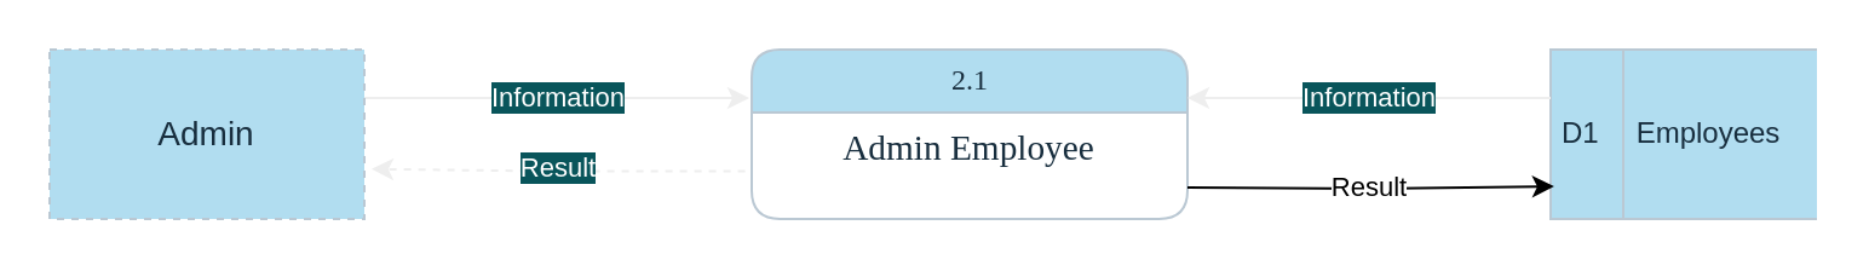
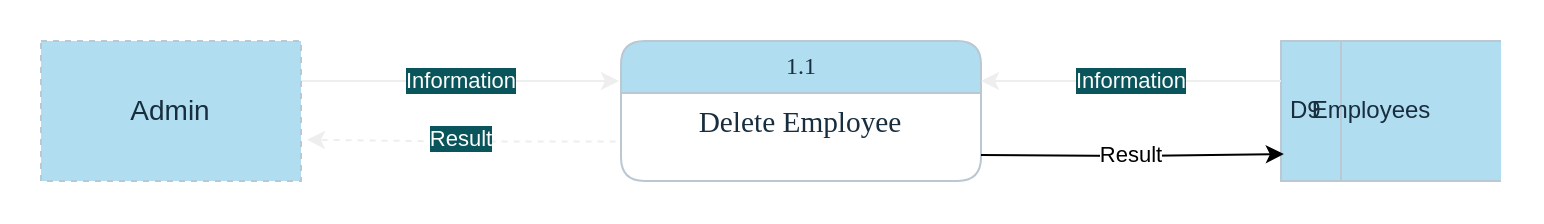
  <mxCell id="0" />
  <mxCell id="1" parent="0" />
  <mxCell id="2" value="Information" style="edgeStyle=orthogonalEdgeStyle;curved=0;rounded=1;sketch=0;orthogonalLoop=1;jettySize=auto;html=1;fontColor=#FFFFFF;strokeColor=#EEEEEE;labelBackgroundColor=#09555B;" edge="1" parent="1" source="3"><mxGeometry relative="1" as="geometry"><mxPoint x="309" y="40" as="targetPoint" /><Array as="points"><mxPoint x="190" y="40" /><mxPoint x="190" y="40" /></Array></mxGeometry></mxCell>
  <mxCell id="3" value="&lt;font style=&quot;font-size: 14px&quot;&gt;Admin&lt;/font&gt;" style="rounded=0;whiteSpace=wrap;html=1;fillColor=#B1DDF0;strokeColor=#BAC8D3;fontColor=#182E3E;dashed=1;" vertex="1" parent="1"><mxGeometry x="20" y="20" width="130" height="70" as="geometry" /></mxCell>
  <mxCell id="4" value="Result" style="edgeStyle=orthogonalEdgeStyle;curved=0;rounded=1;sketch=0;orthogonalLoop=1;jettySize=auto;html=1;entryX=1.023;entryY=0.705;entryDx=0;entryDy=0;entryPerimeter=0;fontColor=#FFFFFF;strokeColor=#EEEEEE;exitX=-0.015;exitY=0.934;exitDx=0;exitDy=0;exitPerimeter=0;labelBackgroundColor=#09555B;dashed=1;" edge="1" parent="1" source="6" target="3"><mxGeometry relative="1" as="geometry" /></mxCell>
- <mxCell id="5" value="2.1" style="swimlane;html=1;fontStyle=0;childLayout=stackLayout;horizontal=1;startSize=26;fillColor=#B1DDF0;horizontalStack=0;resizeParent=1;resizeLast=0;collapsible=1;marginBottom=0;swimlaneFillColor=#ffffff;align=center;rounded=1;shadow=0;comic=0;labelBackgroundColor=none;strokeWidth=1;fontFamily=Verdana;fontSize=12;strokeColor=#BAC8D3;fontColor=#182E3E;" vertex="1" parent="1"><mxGeometry x="310" y="20" width="180" height="70" as="geometry"><mxRectangle x="380" y="210" width="50" height="26" as="alternateBounds" /></mxGeometry></mxCell>
- <mxCell id="6" value="&lt;span id=&quot;docs-internal-guid-54e838d1-7fff-f729-35b7-6f94d2176117&quot;&gt;&lt;span style=&quot;font-size: 11pt ; font-family: &amp;#34;times new roman&amp;#34; ; background-color: transparent ; vertical-align: baseline&quot;&gt;Admin Employee&lt;/span&gt;&lt;/span&gt;" style="text;html=1;strokeColor=none;fillColor=none;spacingLeft=4;spacingRight=4;whiteSpace=wrap;overflow=hidden;rotatable=0;points=[[0,0.5],[1,0.5]];portConstraint=eastwest;fontColor=#182E3E;align=center;" vertex="1" parent="5"><mxGeometry y="26" width="180" height="26" as="geometry" /></mxCell>
- <mxCell id="7" value="D1" style="html=1;dashed=0;whitespace=wrap;shape=mxgraph.dfd.dataStoreID;align=left;spacingLeft=3;points=[[0,0],[0.5,0],[1,0],[0,0.5],[1,0.5],[0,1],[0.5,1],[1,1]];fillColor=#B1DDF0;strokeColor=#BAC8D3;fontColor=#182E3E;" vertex="1" parent="1"><mxGeometry x="640" y="20" width="110" height="70" as="geometry" /></mxCell>
- <mxCell id="8" value="Employees" style="text;html=1;align=center;verticalAlign=middle;resizable=0;points=[];autosize=1;strokeColor=none;fontColor=#182E3E;" vertex="1" parent="1"><mxGeometry x="670" y="45" width="70" height="20" as="geometry" /></mxCell>
+ <mxCell id="5" value="1.1" style="swimlane;html=1;fontStyle=0;childLayout=stackLayout;horizontal=1;startSize=26;fillColor=#B1DDF0;horizontalStack=0;resizeParent=1;resizeLast=0;collapsible=1;marginBottom=0;swimlaneFillColor=#ffffff;align=center;rounded=1;shadow=0;comic=0;labelBackgroundColor=none;strokeWidth=1;fontFamily=Verdana;fontSize=12;strokeColor=#BAC8D3;fontColor=#182E3E;" vertex="1" parent="1"><mxGeometry x="310" y="20" width="180" height="70" as="geometry"><mxRectangle x="380" y="210" width="50" height="26" as="alternateBounds" /></mxGeometry></mxCell>
+ <mxCell id="6" value="&lt;span id=&quot;docs-internal-guid-54e838d1-7fff-f729-35b7-6f94d2176117&quot;&gt;&lt;span style=&quot;font-size: 11pt ; font-family: &amp;#34;times new roman&amp;#34; ; background-color: transparent ; vertical-align: baseline&quot;&gt;Delete Employee&lt;/span&gt;&lt;/span&gt;" style="text;html=1;strokeColor=none;fillColor=none;spacingLeft=4;spacingRight=4;whiteSpace=wrap;overflow=hidden;rotatable=0;points=[[0,0.5],[1,0.5]];portConstraint=eastwest;fontColor=#182E3E;align=center;" vertex="1" parent="5"><mxGeometry y="26" width="180" height="26" as="geometry" /></mxCell>
+ <mxCell id="7" value="D9" style="html=1;dashed=0;whitespace=wrap;shape=mxgraph.dfd.dataStoreID;align=left;spacingLeft=3;points=[[0,0],[0.5,0],[1,0],[0,0.5],[1,0.5],[0,1],[0.5,1],[1,1]];fillColor=#B1DDF0;strokeColor=#BAC8D3;fontColor=#182E3E;" vertex="1" parent="1"><mxGeometry x="640" y="20" width="110" height="70" as="geometry" /></mxCell>
+ <mxCell id="8" value="Employees" style="text;html=1;align=center;verticalAlign=middle;resizable=0;points=[];autosize=1;strokeColor=none;fontColor=#182E3E;" vertex="1" parent="1"><mxGeometry x="650" y="45" width="70" height="20" as="geometry" /></mxCell>
  <mxCell id="9" value="Information" style="edgeStyle=orthogonalEdgeStyle;curved=0;rounded=1;sketch=0;orthogonalLoop=1;jettySize=auto;html=1;fontColor=#FFFFFF;strokeColor=#EEEEEE;labelBackgroundColor=#09555B;" edge="1" parent="1" source="7"><mxGeometry relative="1" as="geometry"><mxPoint x="490" y="40" as="targetPoint" /><mxPoint x="640" y="55" as="sourcePoint" /><Array as="points"><mxPoint x="490" y="40" /></Array></mxGeometry></mxCell>
  <mxCell id="10" value="Result" style="edgeStyle=orthogonalEdgeStyle;rounded=0;orthogonalLoop=1;jettySize=auto;html=1;entryX=0.013;entryY=0.808;entryDx=0;entryDy=0;entryPerimeter=0;" edge="1" parent="1" target="7"><mxGeometry relative="1" as="geometry"><mxPoint x="490" y="77" as="sourcePoint" /></mxGeometry></mxCell>
